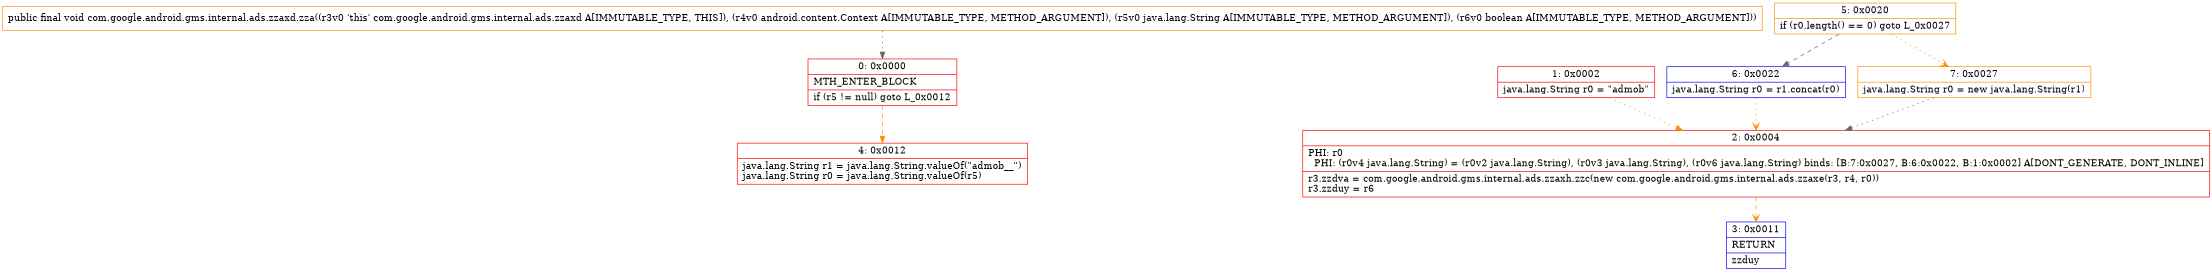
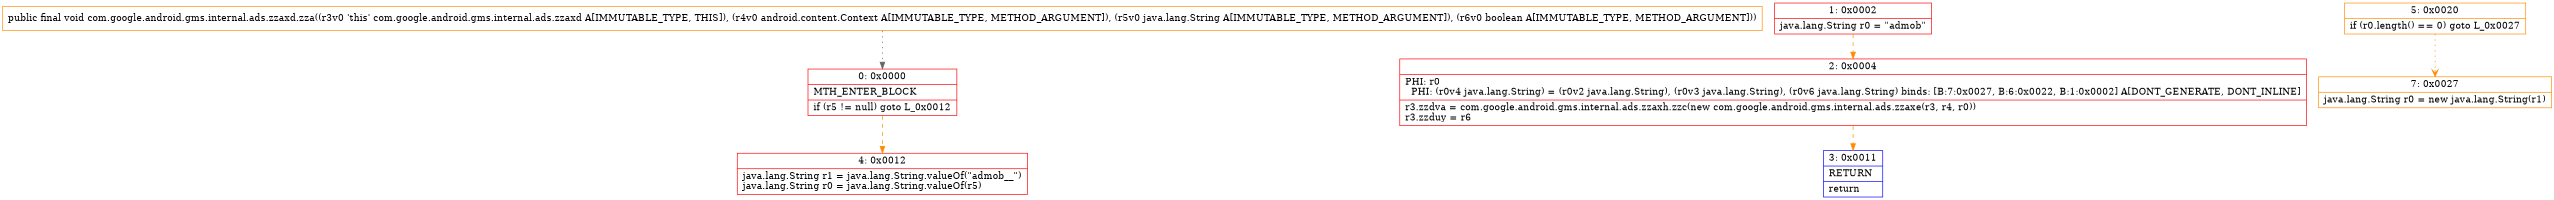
  digraph {
    node [color=red shape=record]
    edge [arrowhead=normal color=darkorange style=dotted]
    n1 [label="{0\:\ 0x0000|MTH_ENTER_BLOCK\l|if (r5 != null) goto L_0x0012\l}"]
    n2 [label="{4\:\ 0x0012|java.lang.String r1 = java.lang.String.valueOf(\"admob__\")\ljava.lang.String r0 = java.lang.String.valueOf(r5)\l}"]
    n3 [label="{1\:\ 0x0002|java.lang.String r0 = \"admob\"\l}"]
    n4 [label="{2\:\ 0x0004|PHI: r0 \l  PHI: (r0v4 java.lang.String) = (r0v2 java.lang.String), (r0v3 java.lang.String), (r0v6 java.lang.String) binds: [B:7:0x0027, B:6:0x0022, B:1:0x0002] A[DONT_GENERATE, DONT_INLINE]\l|r3.zzdva = com.google.android.gms.internal.ads.zzaxh.zzc(new com.google.android.gms.internal.ads.zzaxe(r3, r4, r0))\lr3.zzduy = r6\l}"]
-   n5 [color=blue label="{3\:\ 0x0011|RETURN\l|zzduy\l}"]
+   n5 [color=blue label="{3\:\ 0x0011|RETURN\l|return\l}"]
    n6 [color=darkorange label="{5\:\ 0x0020|if (r0.length() == 0) goto L_0x0027\l}"]
-   n7 [color=blue label="{6\:\ 0x0022|java.lang.String r0 = r1.concat(r0)\l}"]
    n8 [color=darkorange label="{7\:\ 0x0027|java.lang.String r0 = new java.lang.String(r1)\l}"]
    n9 [color=darkorange label="{public final void com.google.android.gms.internal.ads.zzaxd.zza((r3v0 'this' com.google.android.gms.internal.ads.zzaxd A[IMMUTABLE_TYPE, THIS]), (r4v0 android.content.Context A[IMMUTABLE_TYPE, METHOD_ARGUMENT]), (r5v0 java.lang.String A[IMMUTABLE_TYPE, METHOD_ARGUMENT]), (r6v0 boolean A[IMMUTABLE_TYPE, METHOD_ARGUMENT])) }"]
    n1 -> n2 [style=dashed]
-   n3 -> n4
-   n4 -> n5 [arrowhead=vee style=dashed]
-   n6 -> n7 [color=gray40 style=dashed]
+   n3 -> n4 [style=dashed]
+   n4 -> n5 [style=dashed]
    n6 -> n8 [arrowhead=vee]
-   n7 -> n4 [arrowhead=vee]
-   n8 -> n4 [color=gray40]
    n9 -> n1 [color=gray40]
  }
